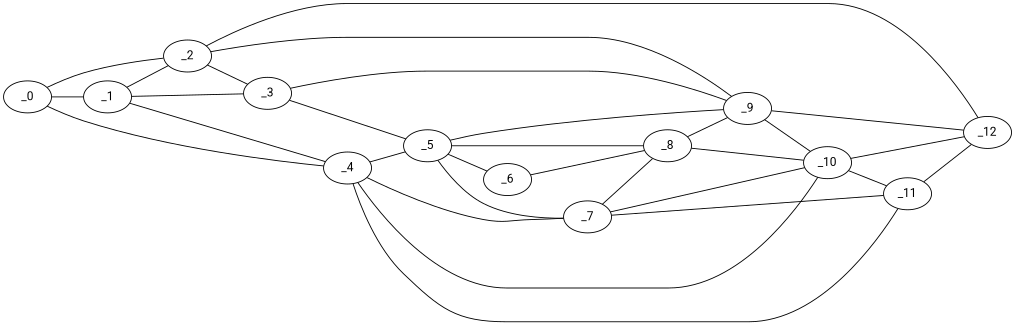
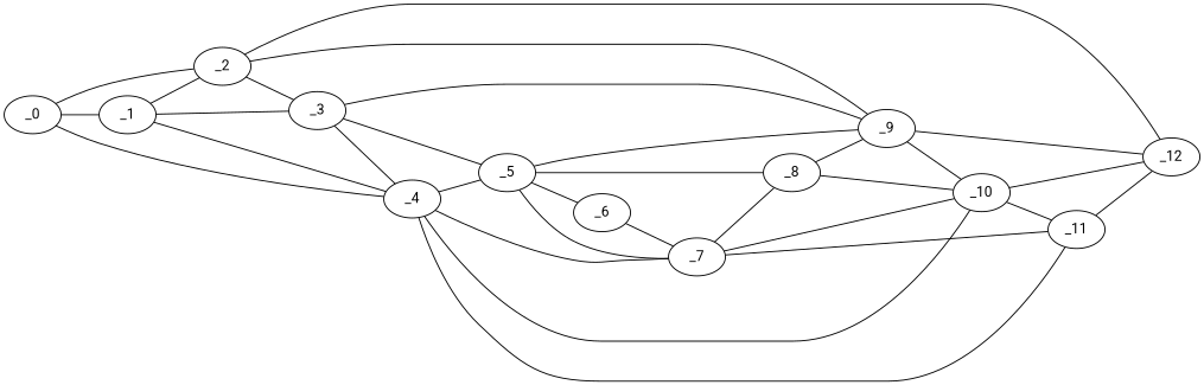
  graph {
    fontname=Roboto
    rankdir=LR
    node [fontname=Roboto x=13 y=69]
    edge [fontname=Roboto valence=2]
    _0 [x=5 y=66]
    _1
    _2 [y=90]
    _4 [x=39 y=37]
    _3 [x=33]
    _9 [x=64 y=68]
    _12 [x=125 y=43]
    _5 [x=41 y=63]
    _7 [x=53 y=47]
    _11 [x=101 y=35]
    _10 [x=73 y=51]
    _6 [x=45 y=47]
    _8 [x=62 y=53]
    _0 -- _1
    _0 -- _2 [valence=1]
    _0 -- _4 [valence=1]
    _1 -- _2 [valence=1]
    _1 -- _4 [valence=1]
    _1 -- _3
    _2 -- _3
    _2 -- _9 [valence=1]
    _2 -- _12 [valence=1]
    _4 -- _5
    _4 -- _7
    _4 -- _11 [valence=1]
    _4 -- _10
+   _3 -- _4
    _3 -- _9
    _3 -- _5 [valence=1]
    _9 -- _12
    _9 -- _10
    _5 -- _9
    _5 -- _7 [valence=1]
    _5 -- _6
    _5 -- _8
    _7 -- _11
    _7 -- _10
    _7 -- _8
    _11 -- _12 [valence=1]
    _10 -- _12
    _10 -- _11
-   _6 -- _8 [valence=1]
+   _6 -- _7 [valence=1]
    _8 -- _9 [valence=1]
    _8 -- _10 [valence=1]
  }
